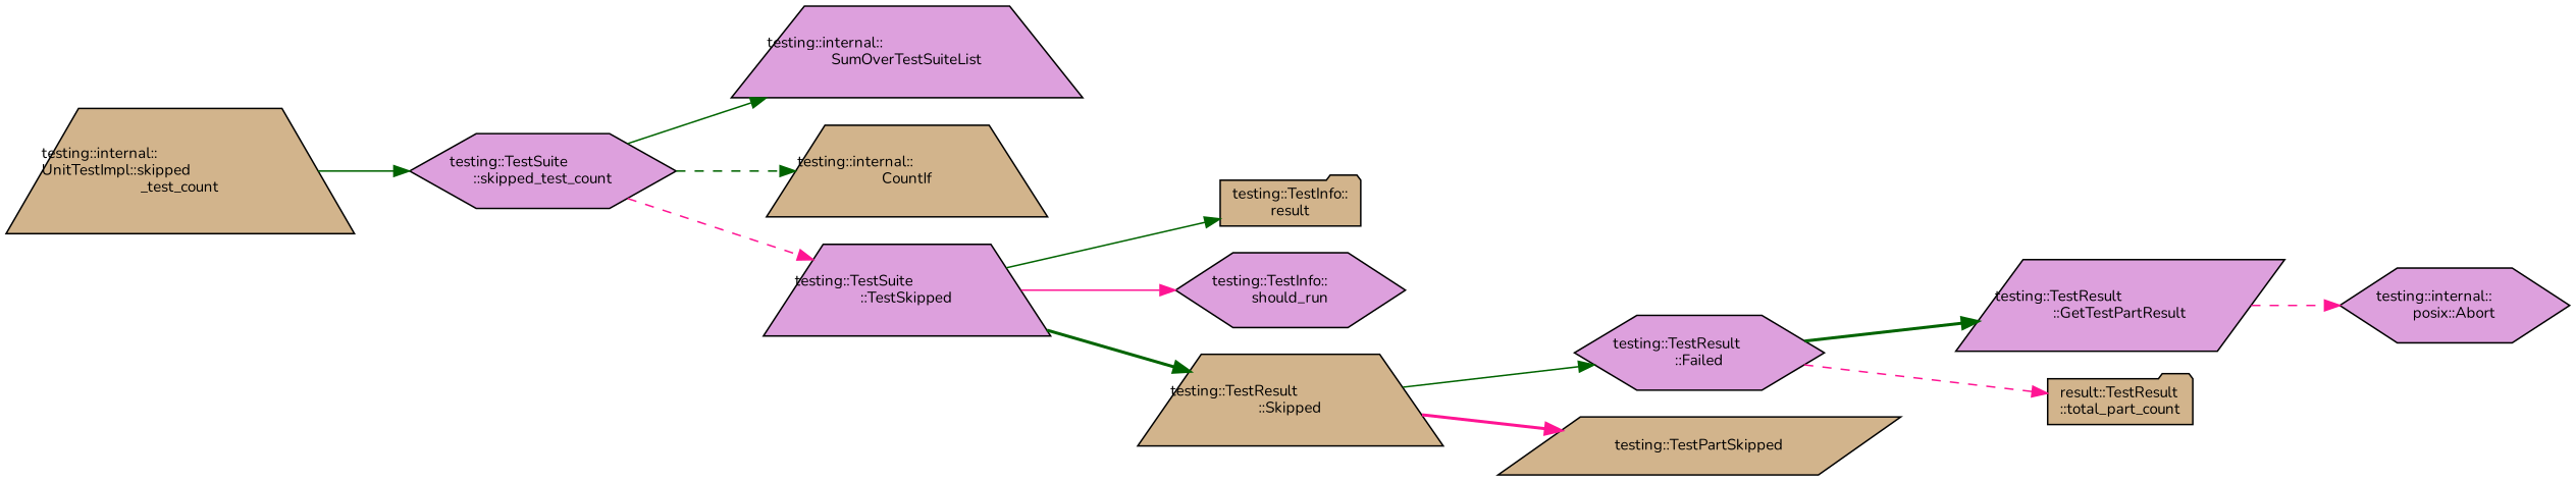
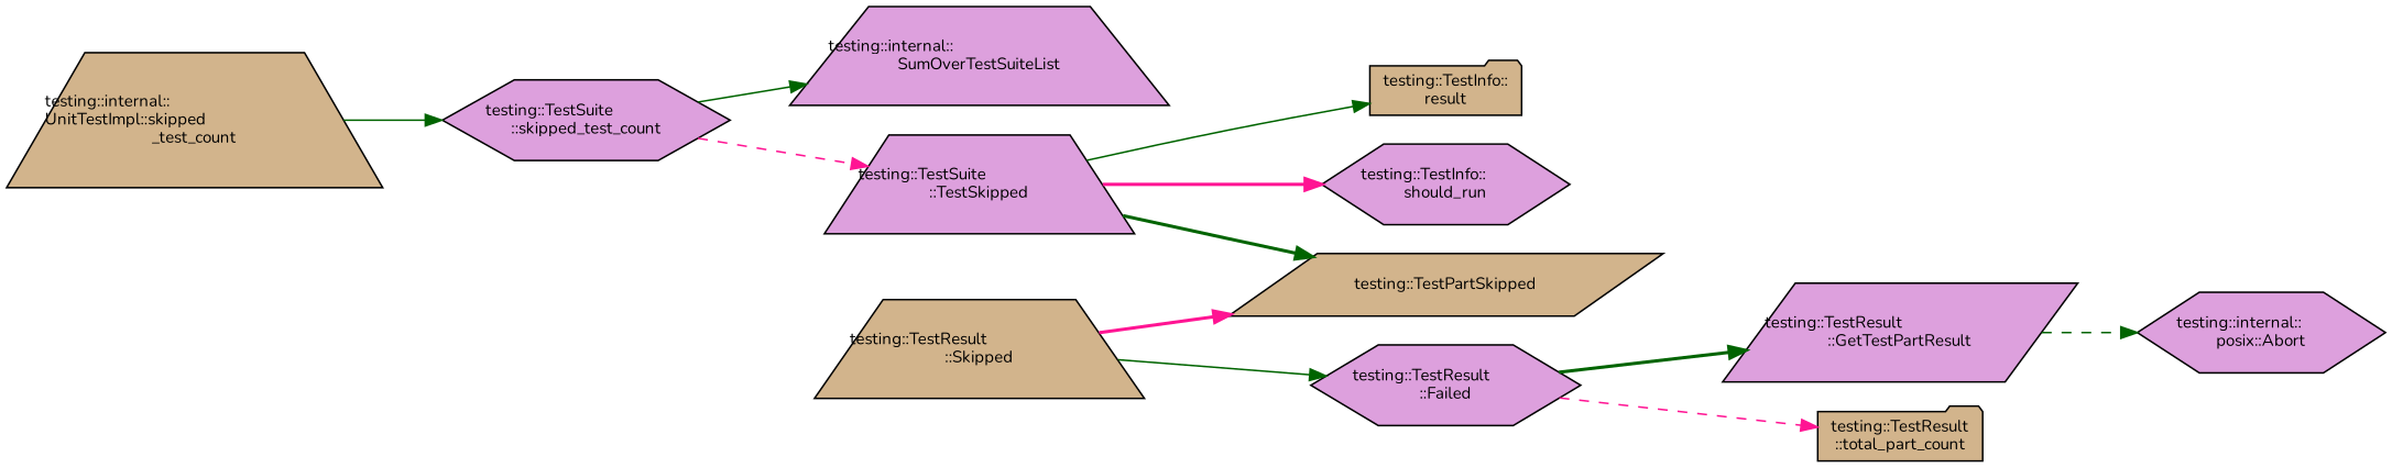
  digraph {
    fontname=Nunito
    rankdir=LR
    node [color=black fillcolor=plum fontname=Nunito fontsize=10 shape=trapezium style=filled]
    edge [color=darkgreen fontname=Nunito fontsize=10 labelfontname=Helvetica labelfontsize=10 style=solid]
    n1 [fillcolor=tan fontcolor=black height=0.2 label="testing::internal::\lUnitTestImpl::skipped\l_test_count" width=0.4]
    n2 [height=0.2 label="testing::TestSuite\l::skipped_test_count" shape=hexagon width=0.4]
    n3 [height=0.2 label="testing::internal::\lSumOverTestSuiteList" width=0.4]
-   n4 [fillcolor=tan height=0.2 label="testing::internal::\lCountIf" width=0.4]
    n5 [height=0.2 label="testing::TestSuite\l::TestSkipped" width=0.4]
    n6 [fillcolor=tan height=0.2 label="testing::TestInfo::\lresult" shape=folder width=0.4]
    n7 [height=0.2 label="testing::TestInfo::\lshould_run" shape=hexagon width=0.4]
    n8 [fillcolor=tan height=0.2 label="testing::TestResult\l::Skipped" width=0.4]
    n9 [height=0.2 label="testing::TestResult\l::Failed" shape=hexagon width=0.4]
    n10 [fillcolor=tan height=0.2 label="testing::TestPartSkipped" shape=parallelogram width=0.4]
    n11 [height=0.2 label="testing::TestResult\l::GetTestPartResult" shape=parallelogram width=0.4]
-   n12 [fillcolor=tan height=0.2 label="result::TestResult\l::total_part_count" shape=folder width=0.4]
+   n12 [fillcolor=tan height=0.2 label="testing::TestResult\l::total_part_count" shape=folder width=0.4]
    n13 [height=0.2 label="testing::internal::\lposix::Abort" shape=hexagon width=0.4]
    n1 -> n2
    n2 -> n3
-   n2 -> n4 [style=dashed]
    n2 -> n5 [color=deeppink style=dashed]
    n5 -> n6
-   n5 -> n7 [color=deeppink]
-   n5 -> n8 [style=bold]
+   n5 -> n7 [color=deeppink style=bold]
+   n5 -> n10 [style=bold]
    n8 -> n9
    n8 -> n10 [color=deeppink style=bold]
    n9 -> n11 [style=bold]
    n9 -> n12 [color=deeppink style=dashed]
-   n11 -> n13 [color=deeppink style=dashed]
+   n11 -> n13 [style=dashed]
  }
